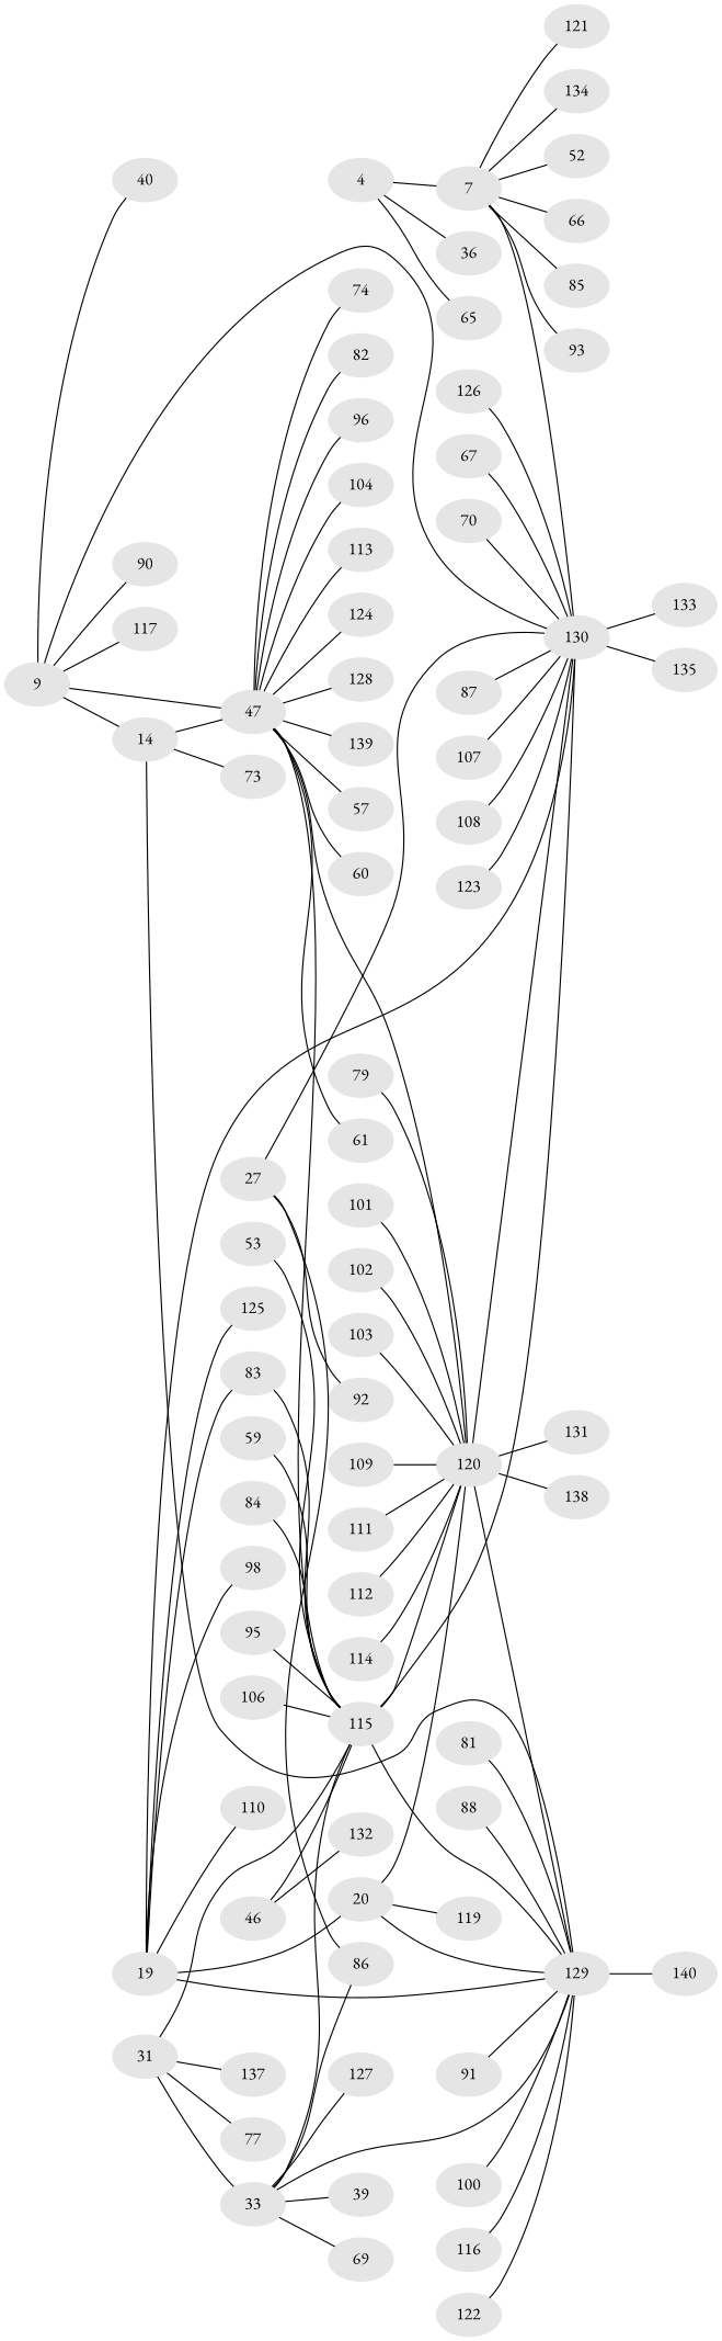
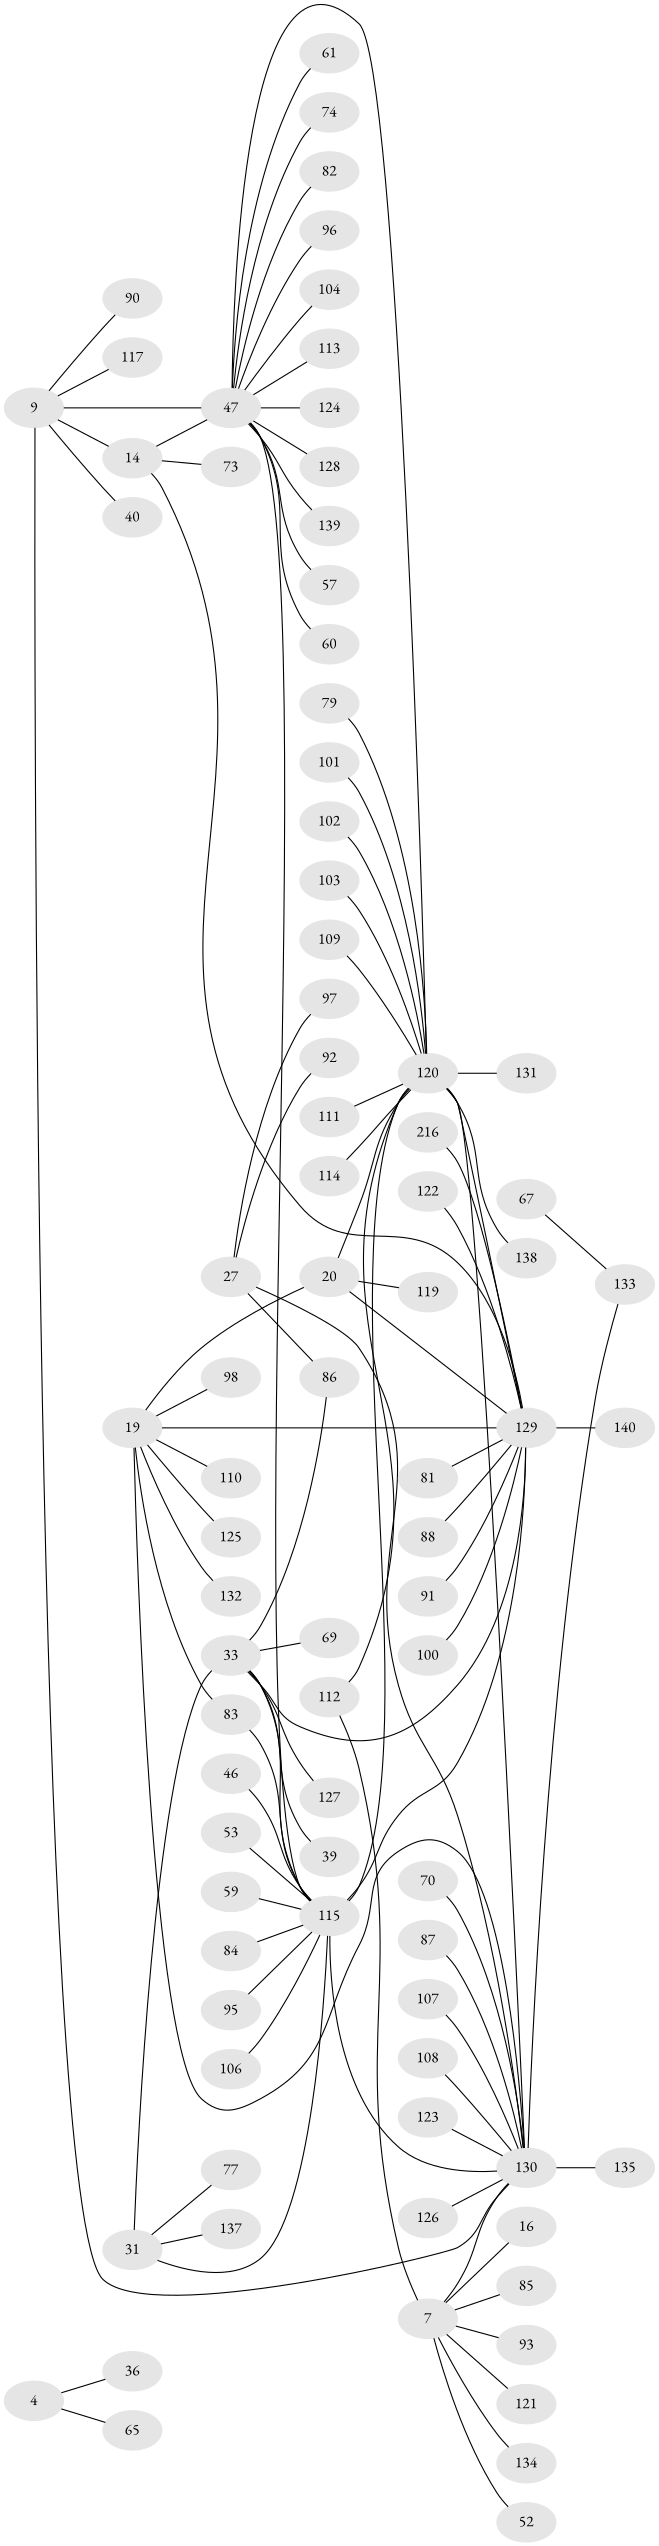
  graph {
    fontname="EB Garamond"
    rankdir=LR
    node [color=gray90 fontname="EB Garamond" style=filled]
    edge [fontname="EB Garamond"]
    4 [super="+3"]
    7 [super="+2"]
    36
    65
    130 [super="+6"]
    52
-   66
+   66 [label=16]
    85
    93
    121
    134
    133
    135
    9 [super="+8"]
    14 [super="+12"]
    40
    47 [super="+38+13"]
    90
    117
    73
    129 [super="+21+41+63+76+78"]
    120 [super="+58+105+37+44+71+75"]
    115 [super="+45+80+89+35"]
    57
    60
    61
    74
    82
    96
    104
    113
    124
    128
    139
    140
    19 [super="+17"]
    20 [super="+16"]
    83
    98
    110
    125
    132
    119
    131
    138
    27 [super="+23"]
    92
+   97
    86
    31 [super="+30"]
    33 [super="+29"]
    77
    137 [super="+50+94+118"]
    39
    69
    127
    46
    53
    59
    67
    70
    79
    81
    84
    87
    88
    91
    95
    100
    101
    102
    103
    106
    107
    108
    109
    111
    112 [super="+62"]
    114
-   116 [super="+49"]
+   116 [super="+49" label=216]
    122
    123
    126 [super="+99"]
-   4 -- 7 [weight=4]
+   112 -- 7 [weight=4]
    4 -- 36
    4 -- 65
    7 -- 130 [weight=6]
    7 -- 52
    7 -- 66
    7 -- 85
    7 -- 93
    7 -- 121
    7 -- 134
    130 -- 133
    130 -- 135
    9 -- 130
    9 -- 14 [weight=4]
    9 -- 40
    9 -- 47 [weight=6]
    9 -- 90
    9 -- 117
    14 -- 47 [weight=6]
    14 -- 73
    14 -- 129
    47 -- 120 [weight=2]
    47 -- 115 [weight=2]
    47 -- 57
    47 -- 60
    47 -- 61
    47 -- 74
    47 -- 82
    47 -- 96
    47 -- 104
    47 -- 113
    47 -- 124
    47 -- 128
    47 -- 139
    129 -- 140
    120 -- 130
    120 -- 129
    120 -- 131
    120 -- 138
    115 -- 130 [weight=4]
    115 -- 129 [weight=2]
    115 -- 120 [weight=2]
    19 -- 130
    19 -- 129 [weight=6]
    19 -- 20 [weight=4]
    19 -- 83
    19 -- 98
    19 -- 110
    19 -- 125
-   46 -- 132
+   19 -- 132
    20 -- 129 [weight=6]
    20 -- 120
    20 -- 119
    83 -- 115
    27 -- 130
    27 -- 92
+   27 -- 97
    27 -- 86 [weight=10]
    31 -- 115 [weight=6]
    31 -- 33 [weight=4]
    31 -- 77
    31 -- 137
    33 -- 129
    33 -- 115 [weight=7]
    33 -- 86
    33 -- 39
    33 -- 69
    33 -- 127
    46 -- 115
    53 -- 115
    59 -- 115
-   67 -- 130
+   67 -- 133
    70 -- 130
    79 -- 120
    81 -- 129
    84 -- 115
    87 -- 130
    88 -- 129
    91 -- 129
    95 -- 115
    100 -- 129
    101 -- 120
    102 -- 120
    103 -- 120
    106 -- 115
    107 -- 130
    108 -- 130
    109 -- 120
    111 -- 120
    112 -- 120
    114 -- 120
    116 -- 129
    122 -- 129
    123 -- 130
    126 -- 130
  }
